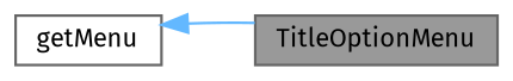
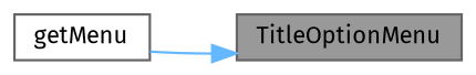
  digraph {
    rankdir=RL
    fontname="Fira Sans"
    node [fontname="Fira Sans" fontsize=10 shape=box style=filled]
    n1 [color=gray40 fillcolor=grey60 fontcolor=black height=0.2 label=TitleOptionMenu width=0.4]
    n2 [color=grey40 fillcolor=white height=0.2 label=getMenu width=0.4]
-   n2 -> n1 [color=steelblue1 dir=back fontname="Fira Sans" fontsize=10 labelfontname=Helvetica labelfontsize=10 style=solid]
+   n1 -> n2 [color=steelblue1 dir=back fontname="Fira Sans" fontsize=10 labelfontname=Helvetica labelfontsize=10 style=solid]
  }
